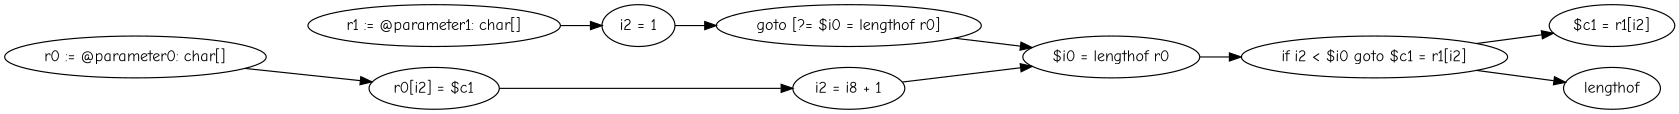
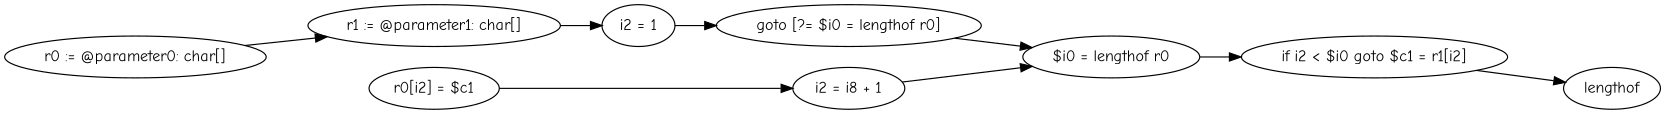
  digraph {
    fontname="Comic Neue"
    rankdir=LR
    node [fontname="Comic Neue"]
    edge [fontname="Comic Neue"]
    "r0 := @parameter0: char[]"
    "r1 := @parameter1: char[]"
    n3 [label="i2 = 1"]
    "goto [?= $i0 = lengthof r0]"
    "$i0 = lengthof r0"
    "if i2 < $i0 goto $c1 = r1[i2]"
    n7 [label="i2 = i8 + 1"]
    "r0[i2] = $c1"
-   "$c1 = r1[i2]"
    n10 [label=lengthof]
-   "r0 := @parameter0: char[]" -> "r0[i2] = $c1"
+   "r0 := @parameter0: char[]" -> "r1 := @parameter1: char[]"
    "r1 := @parameter1: char[]" -> n3
    n3 -> "goto [?= $i0 = lengthof r0]"
    "goto [?= $i0 = lengthof r0]" -> "$i0 = lengthof r0"
    "$i0 = lengthof r0" -> "if i2 < $i0 goto $c1 = r1[i2]"
-   "if i2 < $i0 goto $c1 = r1[i2]" -> "$c1 = r1[i2]"
    "if i2 < $i0 goto $c1 = r1[i2]" -> n10
    n7 -> "$i0 = lengthof r0"
    "r0[i2] = $c1" -> n7
  }
